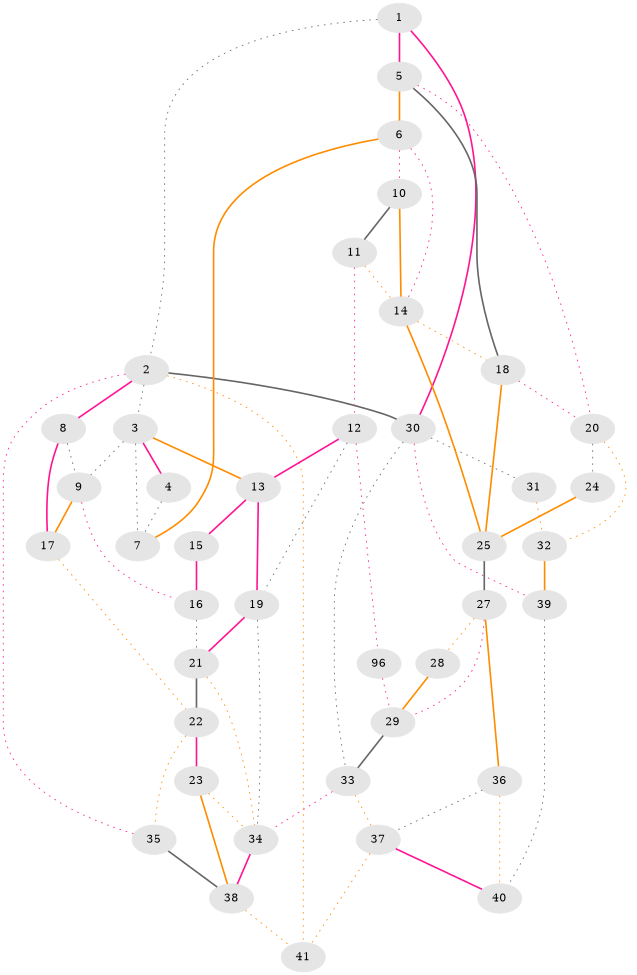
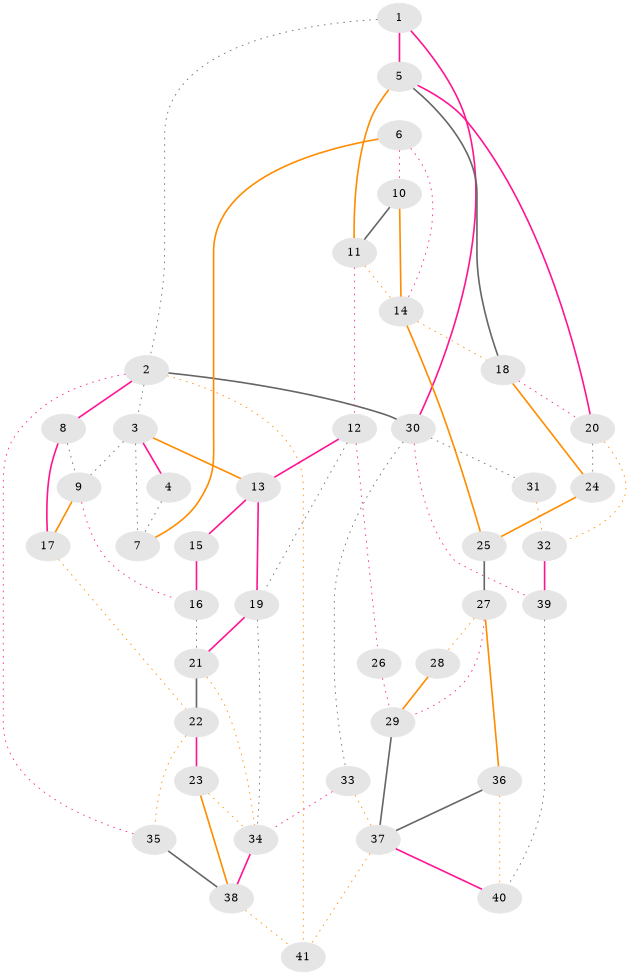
  graph {
    node [color=gray90 style=filled]
    edge [color=darkorange style=dotted weight=1.0]
    1
    2
    5
    30
    3
    8
    35
    41
    6
    18
    20
    33
    31
    39
    4
    7
    9
    13
    17
    38
    16
    19
    15
    10
    14
    24
    32
    11
    25
    22
    21
    12
-   26 [label=96]
+   26
    34
    29
    27
    23
    28
    36
    37
    40
    1 -- 2 [color=gray40]
    1 -- 5 [color=deeppink style=bold weight=2.0]
    1 -- 30 [color=deeppink style=bold]
    2 -- 30 [color=gray40 style=bold]
    2 -- 3 [color=gray40]
    2 -- 8 [color=deeppink style=bold]
    2 -- 35 [color=deeppink]
    2 -- 41
-   5 -- 6 [style=bold weight=2.0]
+   5 -- 11 [style=bold weight=2.0]
    5 -- 18 [color=gray40 style=bold]
-   5 -- 20 [color=deeppink]
+   5 -- 20 [color=deeppink style=bold]
    30 -- 33 [color=gray40]
    30 -- 31 [color=gray40]
    30 -- 39 [color=deeppink]
    3 -- 4 [color=deeppink style=bold weight=3.0]
    3 -- 7 [color=gray40 weight=3.0]
    3 -- 9 [color=gray40 weight=2.0]
    3 -- 13 [style=bold]
    8 -- 9 [color=gray40]
    8 -- 17 [color=deeppink style=bold weight=2.0]
    35 -- 38 [color=gray40 style=bold weight=2.0]
    6 -- 7 [style=bold weight=2.0]
    6 -- 10 [color=deeppink]
    6 -- 14 [color=deeppink]
    18 -- 20 [color=deeppink]
-   18 -- 25 [style=bold]
+   18 -- 24 [style=bold]
    20 -- 24 [color=gray40]
    20 -- 32 [weight=2.0]
    33 -- 34 [color=deeppink weight=2.0]
    33 -- 37
    31 -- 32 [weight=2.0]
    39 -- 40 [color=gray40 weight=2.0]
    4 -- 7 [color=gray40]
    9 -- 17 [style=bold]
    9 -- 16 [color=deeppink weight=2.0]
    13 -- 19 [color=deeppink style=bold]
    13 -- 15 [color=deeppink style=bold weight=2.0]
    17 -- 22
    38 -- 41 [weight=2.0]
    16 -- 21 [color=gray40 weight=2.0]
    19 -- 21 [color=deeppink style=bold]
    19 -- 34 [color=gray40]
    15 -- 16 [color=deeppink style=bold]
    10 -- 14 [style=bold]
    10 -- 11 [color=gray40 style=bold]
    14 -- 18
    14 -- 25 [style=bold weight=2.0]
    24 -- 25 [style=bold]
-   32 -- 39 [style=bold weight=2.0]
+   32 -- 39 [color=deeppink style=bold weight=2.0]
    11 -- 14
    11 -- 12 [color=deeppink weight=2.0]
    25 -- 27 [color=gray40 style=bold weight=2.0]
    22 -- 35
    22 -- 23 [color=deeppink style=bold weight=2.0]
    21 -- 22 [color=gray40 style=bold weight=2.0]
    21 -- 34
    12 -- 13 [color=deeppink style=bold]
    12 -- 19 [color=gray40]
    12 -- 26 [color=deeppink weight=2.0]
    26 -- 29 [color=deeppink weight=2.0]
    34 -- 38 [color=deeppink style=bold]
-   29 -- 33 [color=gray40 style=bold]
+   29 -- 37 [color=gray40 style=bold]
    27 -- 29 [color=deeppink]
    27 -- 28
    27 -- 36 [style=bold weight=2.0]
    23 -- 38 [style=bold]
    23 -- 34
    28 -- 29 [style=bold weight=2.0]
-   36 -- 37 [color=gray40]
+   36 -- 37 [color=gray40 style=bold]
    36 -- 40 [weight=3.0]
    37 -- 41 [weight=2.0]
    37 -- 40 [color=deeppink style=bold]
  }
